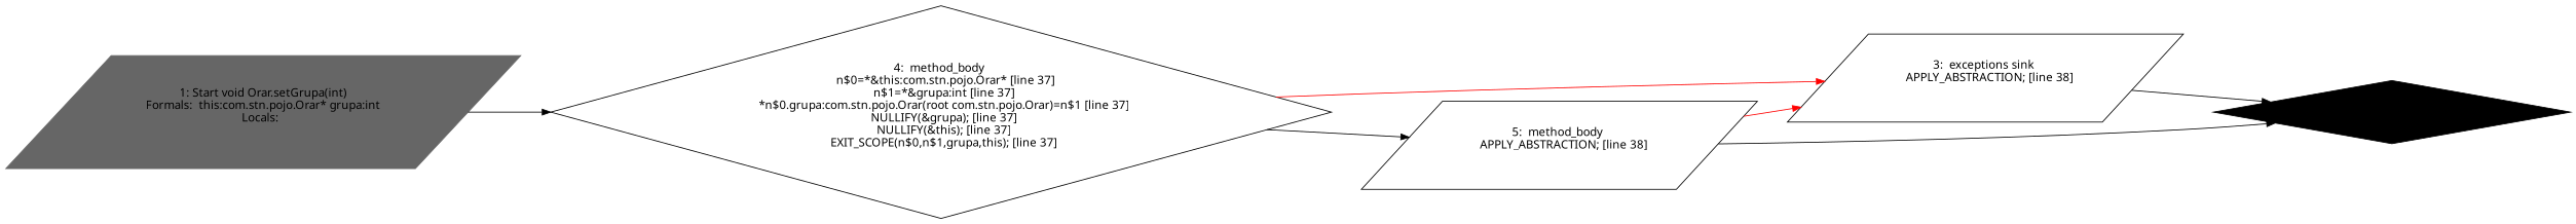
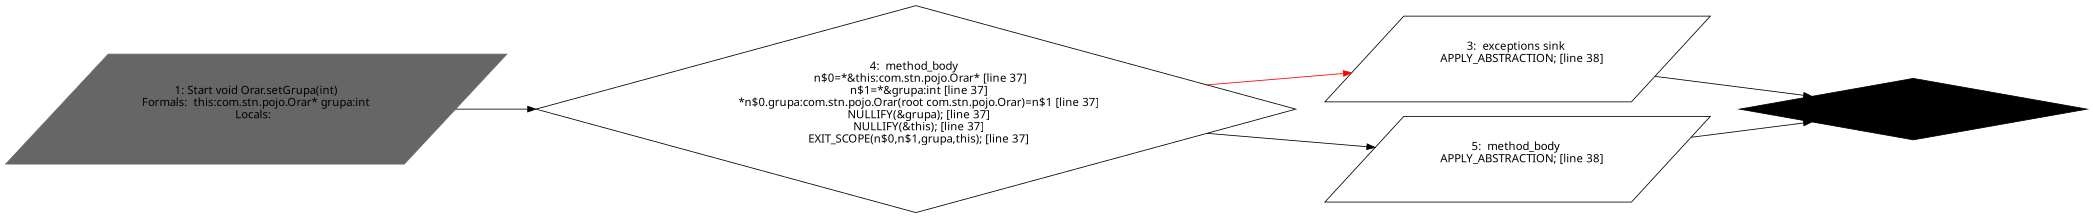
  digraph {
    rankdir=LR
    fontname="Noto Sans"
    node [color=black shape=parallelogram fontname="Noto Sans"]
    edge [fontname="Noto Sans"]
    n1 [color=gray40 label="1: Start void Orar.setGrupa(int)\nFormals:  this:com.stn.pojo.Orar* grupa:int\nLocals:  \n  " style=filled]
    n2 [label="4:  method_body \n   n$0=*&this:com.stn.pojo.Orar* [line 37]\n  n$1=*&grupa:int [line 37]\n  *n$0.grupa:com.stn.pojo.Orar(root com.stn.pojo.Orar)=n$1 [line 37]\n  NULLIFY(&grupa); [line 37]\n  NULLIFY(&this); [line 37]\n  EXIT_SCOPE(n$0,n$1,grupa,this); [line 37]\n " shape=diamond]
    n3 [label="3:  exceptions sink \n   APPLY_ABSTRACTION; [line 38]\n "]
    n4 [label="5:  method_body \n   APPLY_ABSTRACTION; [line 38]\n "]
    n5 [label="2: Exit void Orar.setGrupa(int) \n  " style=filled shape=diamond]
    n1 -> n2
    n2 -> n3 [color=red]
    n2 -> n4
    n3 -> n5
-   n4 -> n3 [color=red]
    n4 -> n5
  }
